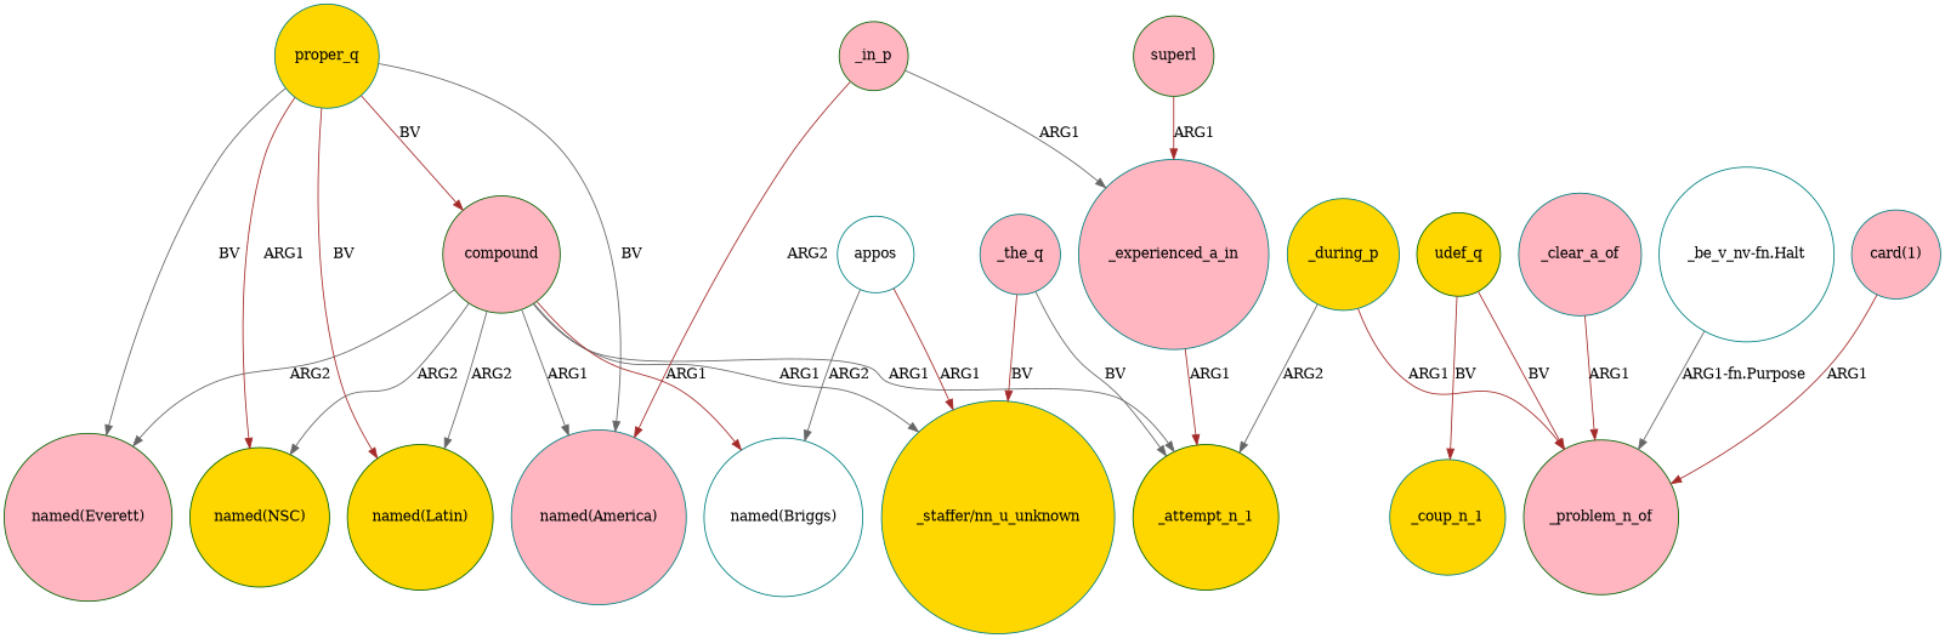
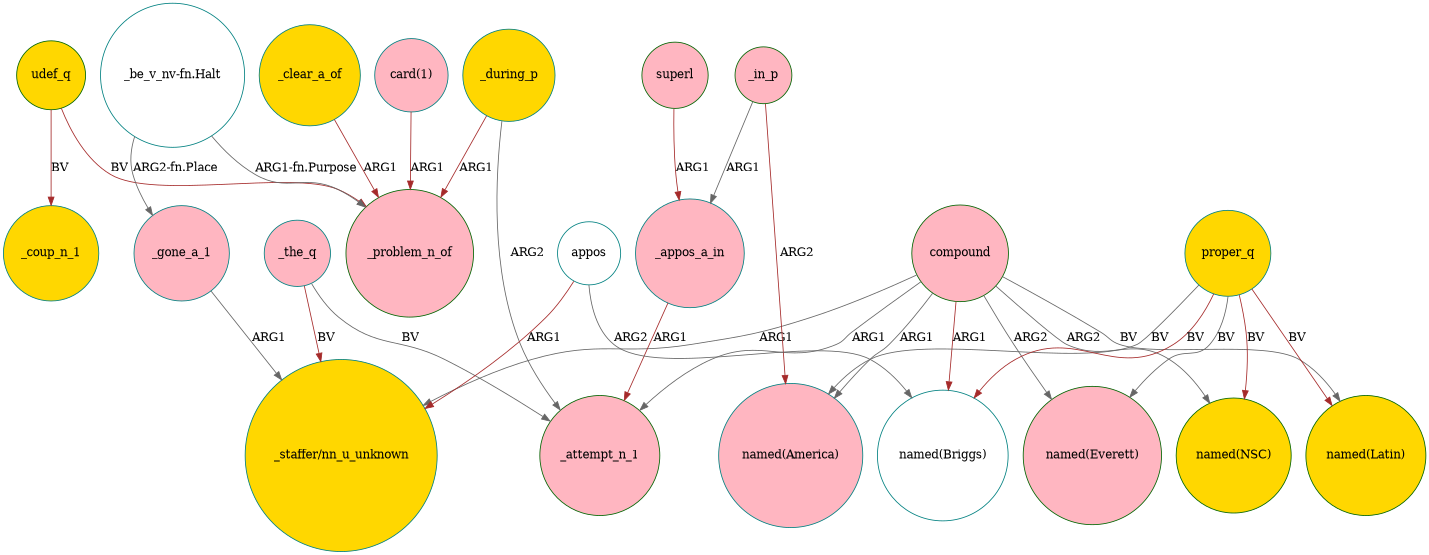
  digraph {
    node [color=teal fillcolor=lightpink shape=circle style=filled]
    edge [color=gray40]
    _during_p [fillcolor=gold]
-   _attempt_n_1 [color=darkgreen fillcolor=gold]
+   _attempt_n_1 [color=darkgreen]
    _problem_n_of [color=darkgreen]
    compound [color=darkgreen]
    "named(America)"
    "_staffer/nn_u_unknown" [fillcolor=gold]
    "named(Briggs)" [fillcolor=white]
    "named(Latin)" [color=darkgreen fillcolor=gold]
    "named(Everett)" [color=darkgreen]
    "named(NSC)" [color=darkgreen fillcolor=gold]
    _coup_n_1 [fillcolor=gold]
    udef_q [color=darkgreen fillcolor=gold]
    "_be_v_nv-fn.Halt" [fillcolor=white]
+   _gone_a_1
    "card(1)"
    proper_q [fillcolor=gold]
    _in_p [color=darkgreen]
-   _experienced_a_in
+   _experienced_a_in [label=_appos_a_in]
    _the_q
    appos [fillcolor=white]
-   _clear_a_of
+   _clear_a_of [fillcolor=gold]
    superl [color=darkgreen]
    _during_p -> _attempt_n_1 [label=ARG2]
    _during_p -> _problem_n_of [color=brown label=ARG1]
    compound -> _attempt_n_1 [label=ARG1]
    compound -> "named(America)" [label=ARG1]
    compound -> "_staffer/nn_u_unknown" [label=ARG1]
    compound -> "named(Briggs)" [color=brown label=ARG1]
-   compound -> "named(Latin)" [label=ARG2]
+   compound -> "named(Latin)" [label=BV]
    compound -> "named(Everett)" [label=ARG2]
    compound -> "named(NSC)" [label=ARG2]
    udef_q -> _problem_n_of [color=brown label=BV]
    udef_q -> _coup_n_1 [color=brown label=BV]
    "_be_v_nv-fn.Halt" -> _problem_n_of [label="ARG1-fn.Purpose"]
+   "_be_v_nv-fn.Halt" -> _gone_a_1 [label="ARG2-fn.Place"]
+   _gone_a_1 -> "_staffer/nn_u_unknown" [label=ARG1]
    "card(1)" -> _problem_n_of [color=brown label=ARG1]
    proper_q -> "named(America)" [label=BV]
-   proper_q -> compound [color=brown label=BV]
+   proper_q -> "named(Briggs)" [color=brown label=BV]
    proper_q -> "named(Latin)" [color=brown label=BV]
    proper_q -> "named(Everett)" [label=BV]
-   proper_q -> "named(NSC)" [color=brown label=ARG1]
+   proper_q -> "named(NSC)" [color=brown label=BV]
    _in_p -> "named(America)" [color=brown label=ARG2]
    _in_p -> _experienced_a_in [label=ARG1]
    _experienced_a_in -> _attempt_n_1 [color=brown label=ARG1]
    _the_q -> _attempt_n_1 [label=BV]
    _the_q -> "_staffer/nn_u_unknown" [color=brown label=BV]
    appos -> "_staffer/nn_u_unknown" [color=brown label=ARG1]
    appos -> "named(Briggs)" [label=ARG2]
    _clear_a_of -> _problem_n_of [color=brown label=ARG1]
    superl -> _experienced_a_in [color=brown label=ARG1]
  }
